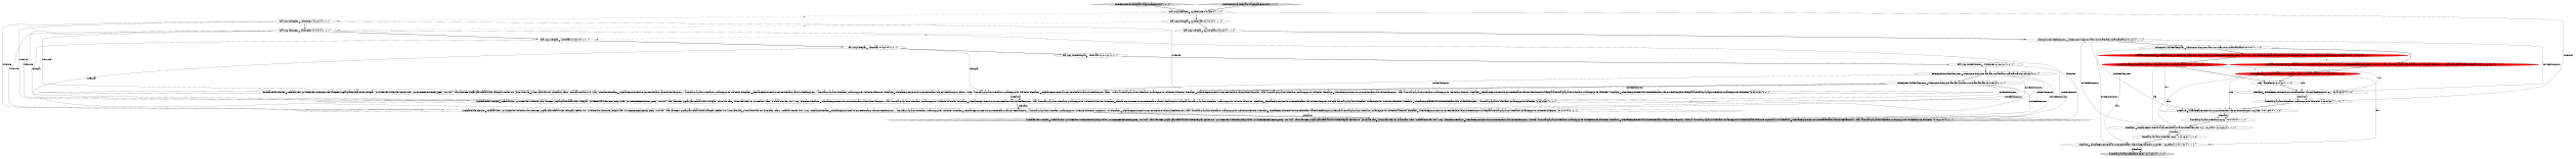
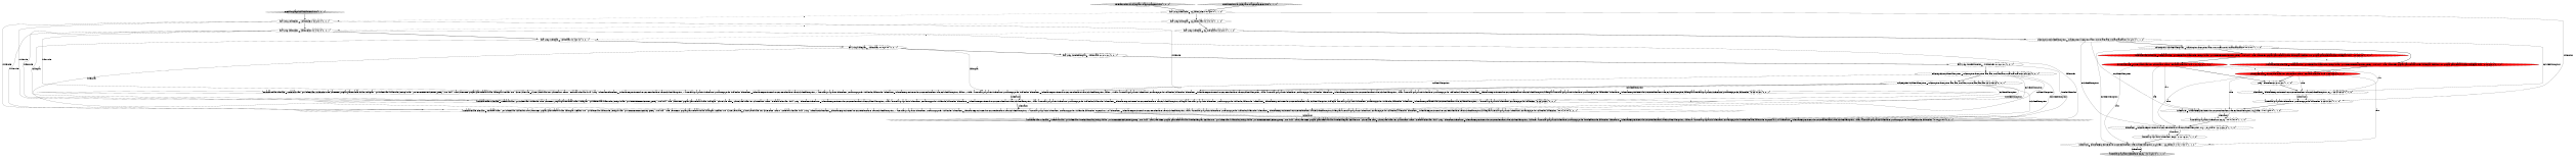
  digraph {
    node [fillcolor=white shape=ellipse style=filled]
    edge [style=solid]
    n1 [fillcolor=red label="ClusterState state = ClusterState.builder(new ClusterName(\"_name\")).metadata(mdBuilder).build()@@@9@@@['0', '1', '0']"]
    n2 [label="String(( indexNames@@@10@@@['1', '1', '0']"]
    n3 [label="indexNames = indexNameExpressionResolver.concreteIndexNames(state,includeHiddenOptions,\"my-hidden*\",\"-my-hidden-a*\")@@@17@@@['1', '1', '0']"]
    n4 [label="indexNames = indexNameExpressionResolver.concreteIndexNames(state,excludeHiddenOptions,\"my-hidden*\")@@@13@@@['1', '1', '0']"]
    n5 [label="indexNames = indexNameExpressionResolver.concreteIndexNames(state,excludeHiddenOptions,\"my-*\",\"-my-visible*\")@@@15@@@['1', '1', '0']"]
    n6 [label="indexNames = indexNameExpressionResolver.concreteIndexNames(state,excludeHiddenOptions,\"my-*\")@@@11@@@['1', '1', '0']"]
    n7 [label="{MetaData.Builder mdBuilder = MetaData.builder().put(indexBuilder(visibleIndex).state(State.OPEN).putAlias(AliasMetaData.builder(visibleAlias))).put(indexBuilder(hiddenIndex,Settings.builder().put(INDEX_HIDDEN_SETTING.getKey(),true).build()).state(State.OPEN).putAlias(AliasMetaData.builder(visibleAlias)))ClusterState state = ClusterState.builder(new ClusterName(\"_name\")).metaData(mdBuilder).build()String(( indexNamesindexNames = indexNameExpressionResolver.concreteIndexNames(state,excludeHiddenOptions,\"*_alias\")assertThat(Arrays.asList(indexNames),containsInAnyOrder(visibleIndex,hiddenIndex))indexNames = indexNameExpressionResolver.concreteIndexNames(state,includeHiddenOptions,\"*_alias\")assertThat(Arrays.asList(indexNames),containsInAnyOrder(visibleIndex,hiddenIndex))indexNames = indexNameExpressionResolver.concreteIndexNames(state,includeHiddenOptions,visibleAlias)assertThat(Arrays.asList(indexNames),containsInAnyOrder(visibleIndex,hiddenIndex))indexNames = indexNameExpressionResolver.concreteIndexNames(state,includeHiddenOptions,visibleAlias)assertThat(Arrays.asList(indexNames),containsInAnyOrder(visibleIndex,hiddenIndex))indexNames = indexNameExpressionResolver.concreteIndexNames(state,excludeHiddenOptions,\"*\")assertThat(Arrays.asList(indexNames),containsInAnyOrder(visibleIndex))}@@@32@@@['0', '0', '1']"]
    n8 [label="{MetaData.Builder mdBuilder = MetaData.builder().put(indexBuilder(visibleIndex).state(State.OPEN).putAlias(AliasMetaData.builder(hiddenAlias).isHidden(true))).put(indexBuilder(hiddenIndex,Settings.builder().put(INDEX_HIDDEN_SETTING.getKey(),true).build()).state(State.OPEN).putAlias(AliasMetaData.builder(hiddenAlias).isHidden(true)))ClusterState state = ClusterState.builder(new ClusterName(\"_name\")).metaData(mdBuilder).build()String(( indexNamesindexNames = indexNameExpressionResolver.concreteIndexNames(state,excludeHiddenOptions,\"*\")assertThat(Arrays.asList(indexNames),containsInAnyOrder(visibleIndex))indexNames = indexNameExpressionResolver.concreteIndexNames(state,includeHiddenOptions,\"*\")assertThat(Arrays.asList(indexNames),containsInAnyOrder(visibleIndex,hiddenIndex))expectThrows(,null)indexNames = indexNameExpressionResolver.concreteIndexNames(state,includeHiddenOptions,\"*_alias\")assertThat(Arrays.asList(indexNames),containsInAnyOrder(visibleIndex,hiddenIndex))indexNames = indexNameExpressionResolver.concreteIndexNames(state,excludeHiddenOptions,hiddenAlias)assertThat(Arrays.asList(indexNames),containsInAnyOrder(visibleIndex,hiddenIndex))indexNames = indexNameExpressionResolver.concreteIndexNames(state,includeHiddenOptions,hiddenAlias)assertThat(Arrays.asList(indexNames),containsInAnyOrder(visibleIndex,hiddenIndex))}@@@47@@@['0', '0', '1']"]
    n9 [label="final String visibleAlias = \"my-visible-alias\"@@@5@@@['1', '1', '0']"]
    n10 [label="final String visibleAlias = \"visible_alias\"@@@5@@@['0', '0', '1']"]
    n11 [label="IndicesOptions excludeHiddenOptions = IndicesOptions.fromOptions(false,true,true,false,false,true,false,false,false)@@@6@@@['1', '1', '0']"]
    n12 [label="IndicesOptions excludeHiddenOptions = IndicesOptions.fromOptions(false,false,true,false,false,true,false,false,false)@@@9@@@['0', '0', '1']"]
    n13 [label="{MetaData.Builder mdBuilder = MetaData.builder().put(indexBuilder(visibleIndex).state(State.OPEN).putAlias(AliasMetaData.builder(visibleAlias))).put(indexBuilder(hiddenIndex,Settings.builder().put(INDEX_HIDDEN_SETTING.getKey(),true).build()).state(State.OPEN).putAlias(AliasMetaData.builder(hiddenAlias).isHidden(true)))ClusterState state = ClusterState.builder(new ClusterName(\"_name\")).metaData(mdBuilder).build()String(( indexNamesindexNames = indexNameExpressionResolver.concreteIndexNames(state,excludeHiddenOptions,\"*\")assertThat(Arrays.asList(indexNames),containsInAnyOrder(visibleIndex))indexNames = indexNameExpressionResolver.concreteIndexNames(state,includeHiddenOptions,\"*\")assertThat(Arrays.asList(indexNames),containsInAnyOrder(visibleIndex,hiddenIndex))indexNames = indexNameExpressionResolver.concreteIndexNames(state,excludeHiddenOptions,\"hidden*\",\"visible*\")assertThat(Arrays.asList(indexNames),containsInAnyOrder(visibleIndex))indexNames = indexNameExpressionResolver.concreteIndexNames(state,includeHiddenOptions,\"hidden*\",\"visible*\")assertThat(Arrays.asList(indexNames),containsInAnyOrder(visibleIndex,hiddenIndex))indexNames = indexNameExpressionResolver.concreteIndexNames(state,excludeHiddenOptions,\"*_alias\")assertThat(Arrays.asList(indexNames),containsInAnyOrder(visibleIndex))indexNames = indexNameExpressionResolver.concreteIndexNames(state,includeHiddenOptions,\"*_alias\")assertThat(Arrays.asList(indexNames),containsInAnyOrder(visibleIndex,hiddenIndex))indexNames = indexNameExpressionResolver.concreteIndexNames(state,includeHiddenOptions,hiddenAlias)assertThat(Arrays.asList(indexNames),containsInAnyOrder(hiddenIndex))indexNames = indexNameExpressionResolver.concreteIndexNames(state,excludeHiddenOptions,hiddenAlias)assertThat(Arrays.asList(indexNames),containsInAnyOrder(hiddenIndex))}@@@11@@@['0', '0', '1']"]
    n14 [fillcolor=lightgray label="{MetaData.Builder mdBuilder = MetaData.builder().put(indexBuilder(dottedHiddenIndex,Settings.builder().put(INDEX_HIDDEN_SETTING.getKey(),true).build()).state(State.OPEN).putAlias(AliasMetaData.builder(dottedHiddenAlias).isHidden(true))).put(indexBuilder(hiddenIndex,Settings.builder().put(INDEX_HIDDEN_SETTING.getKey(),true).build()).state(State.OPEN).putAlias(AliasMetaData.builder(dottedHiddenAlias).isHidden(true)))ClusterState state = ClusterState.builder(new ClusterName(\"_name\")).metaData(mdBuilder).build()String(( indexNamesindexNames = indexNameExpressionResolver.concreteIndexNames(state,includeHiddenOptions,\".hidden_a*\")assertThat(Arrays.asList(indexNames),containsInAnyOrder(dottedHiddenIndex,hiddenIndex))indexNames = indexNameExpressionResolver.concreteIndexNames(state,excludeHiddenOptions,\".hidden_a*\")assertThat(Arrays.asList(indexNames),containsInAnyOrder(dottedHiddenIndex,hiddenIndex))expectThrows(,null)indexNames = indexNameExpressionResolver.concreteIndexNames(state,includeHiddenOptions,\"*_alias\")assertThat(Arrays.asList(indexNames),containsInAnyOrder(dottedHiddenIndex,hiddenIndex))}@@@63@@@['0', '0', '1']"]
    n15 [label="IndicesOptions includeHiddenOptions = IndicesOptions.fromOptions(false,false,true,false,true,true,false,false,false)@@@10@@@['0', '0', '1']"]
    n16 [label="assertThat(Arrays.asList(indexNames),empty())@@@16@@@['1', '1', '0']"]
    n17 [label="IndicesOptions includeHiddenOptions = IndicesOptions.fromOptions(false,true,true,false,true,true,false,false,false)@@@7@@@['1', '1', '0']"]
    n18 [fillcolor=red label="Metadata.Builder mdBuilder = Metadata.builder().put(indexBuilder(hiddenIndex,Settings.builder().put(INDEX_HIDDEN_SETTING.getKey(),true).build()).state(State.OPEN).putAlias(AliasMetadata.builder(hiddenAlias).isHidden(true)).putAlias(AliasMetadata.builder(visibleAlias).build()))@@@8@@@['0', '1', '0']"]
    n19 [fillcolor=red label="MetaData.Builder mdBuilder = MetaData.builder().put(indexBuilder(hiddenIndex,Settings.builder().put(INDEX_HIDDEN_SETTING.getKey(),true).build()).state(State.OPEN).putAlias(AliasMetaData.builder(hiddenAlias).isHidden(true)).putAlias(AliasMetaData.builder(visibleAlias).build()))@@@8@@@['1', '0', '0']"]
    n20 [label="final String dottedHiddenIndex = \".hidden_index\"@@@8@@@['0', '0', '1']"]
    n21 [fillcolor=lightgray label="assertThat(Arrays.asList(indexNames),empty())@@@18@@@['1', '1', '0']"]
    n22 [label="assertThat(Arrays.asList(indexNames),containsInAnyOrder(hiddenIndex))@@@12@@@['1', '1', '0']"]
    n23 [label="final String hiddenAlias = \"hidden_alias\"@@@6@@@['0', '0', '1']"]
    n24 [label="final String dottedHiddenAlias = \".hidden_alias\"@@@7@@@['0', '0', '1']"]
    n25 [fillcolor=lightgray label="testHiddenIndexWithVisibleAliasOverlappingNameResolution['1', '0', '0']" shape=diamond]
    n26 [label="final String hiddenIndex = \"my-hidden-index\"@@@3@@@['1', '1', '0']"]
    n27 [label="final String visibleIndex = \"visible_index\"@@@3@@@['0', '0', '1']"]
    n28 [label="final String hiddenAlias = \"my-hidden-alias\"@@@4@@@['1', '1', '0']"]
    n29 [fillcolor=lightgray label="testHiddenIndexWithVisibleAliasOverlappingNameResolution['0', '1', '0']" shape=diamond]
+   n30 [fillcolor=lightgray label="testHiddenAliasAndHiddenIndexResolution['0', '0', '1']" shape=diamond]
    n31 [label="final String hiddenIndex = \"hidden_index\"@@@4@@@['0', '0', '1']"]
    n32 [fillcolor=red label="ClusterState state = ClusterState.builder(new ClusterName(\"_name\")).metaData(mdBuilder).build()@@@9@@@['1', '0', '0']"]
    n33 [label="assertThat(Arrays.asList(indexNames),empty())@@@14@@@['1', '1', '0']"]
    n1 -> n2 [style=bold]
    n1 -> n3 [label=state]
    n1 -> n4 [label=state]
    n1 -> n5 [label=state]
    n1 -> n6 [label=state]
    n2 -> n6 [style=bold]
    n3 -> n21 [label=indexNames]
    n3 -> n21 [style=bold]
    n4 -> n33 [label=indexNames]
    n4 -> n33 [style=bold]
    n5 -> n16 [style=bold]
    n5 -> n16 [label=indexNames]
    n6 -> n22 [style=bold]
    n6 -> n22 [label=indexNames]
    n7 -> n8 [label=indexNames]
    n7 -> n8 [style=bold]
    n8 -> n14 [style=bold]
    n8 -> n14 [label=indexNames]
    n9 -> n10 [label=0 style=dashed]
    n9 -> n11 [style=bold]
    n10 -> n7 [label=visibleAlias]
    n10 -> n23 [style=bold]
    n11 -> n4 [label=excludeHiddenOptions]
    n11 -> n5 [label=excludeHiddenOptions]
    n11 -> n6 [label=excludeHiddenOptions]
    n11 -> n17 [style=bold]
    n12 -> n7 [label=excludeHiddenOptions]
    n12 -> n8 [label=excludeHiddenOptions]
    n12 -> n13 [label=excludeHiddenOptions]
    n12 -> n14 [label=excludeHiddenOptions]
    n12 -> n15 [style=bold]
    n13 -> n7 [label=indexNames]
    n13 -> n7 [style=bold]
    n15 -> n7 [label=includeHiddenOptions]
    n15 -> n8 [label=includeHiddenOptions]
    n15 -> n13 [style=bold]
    n15 -> n13 [label=includeHiddenOptions]
    n15 -> n14 [label=includeHiddenOptions]
    n16 -> n3 [style=bold]
    n17 -> n3 [label=includeHiddenOptions]
    n17 -> n18 [style=bold]
    n17 -> n19 [style=bold]
    n18 -> n1 [style=bold]
    n19 -> n18 [label=0 style=dashed]
    n19 -> n32 [style=bold]
    n20 -> n12 [style=bold]
    n20 -> n14 [label=dottedHiddenIndex]
    n22 -> n4 [style=bold]
    n23 -> n8 [label=hiddenAlias]
    n23 -> n13 [label=hiddenAlias]
    n23 -> n24 [style=bold]
    n24 -> n20 [style=bold]
    n25 -> n26 [style=bold]
    n26 -> n22 [label=hiddenIndex]
    n26 -> n27 [label=0 style=dashed]
    n26 -> n28 [style=bold]
    n27 -> n7 [label=visibleIndex]
    n27 -> n8 [label=visibleIndex]
    n27 -> n13 [label=visibleIndex]
    n27 -> n31 [style=bold]
    n28 -> n9 [style=bold]
    n28 -> n31 [label=0 style=dashed]
    n29 -> n26 [style=bold]
+   n30 -> n27 [style=bold]
    n31 -> n7 [label=hiddenIndex]
    n31 -> n8 [label=hiddenIndex]
    n31 -> n10 [style=bold]
    n31 -> n13 [label=hiddenIndex]
    n31 -> n14 [label=hiddenIndex]
    n32 -> n1 [label=0 style=dashed]
    n32 -> n2 [style=bold]
    n32 -> n3 [label=state]
    n32 -> n4 [label=state]
    n32 -> n5 [label=state]
    n32 -> n6 [label=state]
    n33 -> n5 [style=bold]
  }
